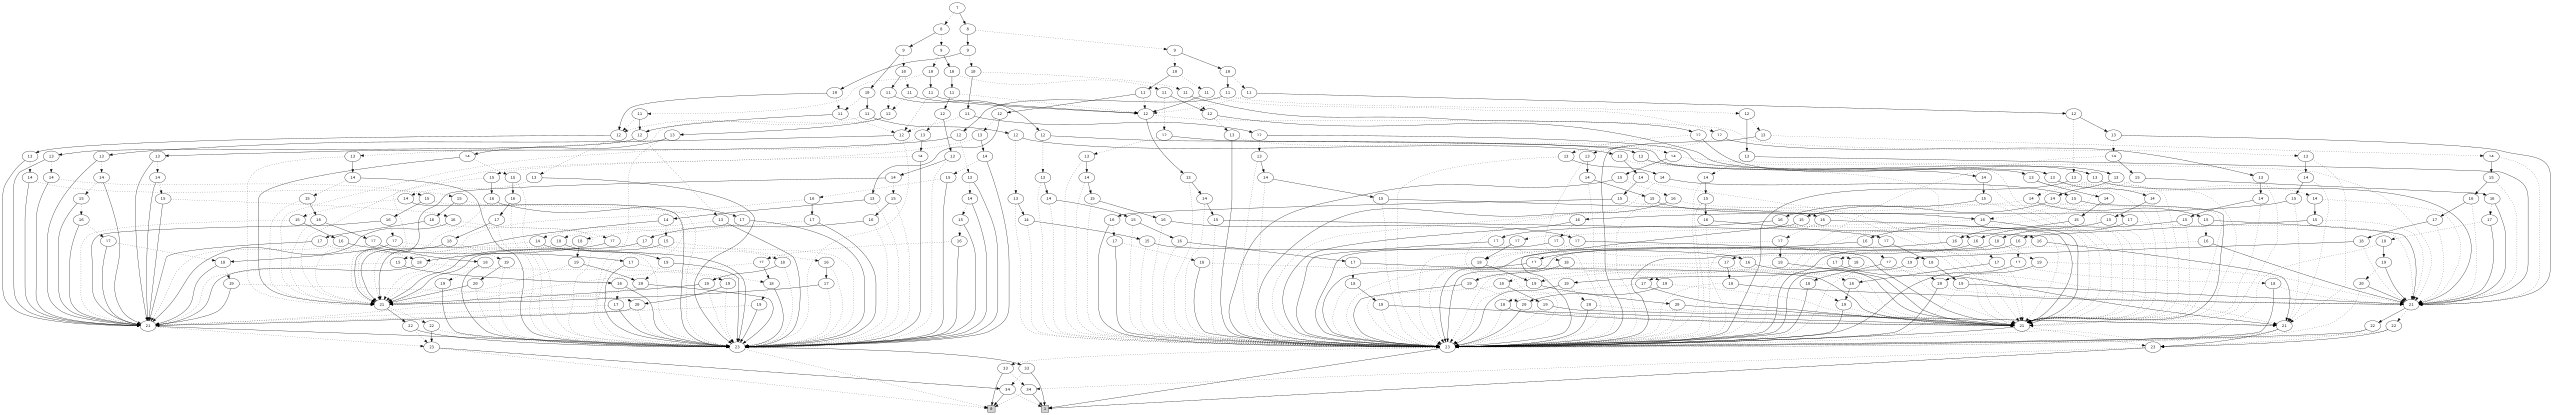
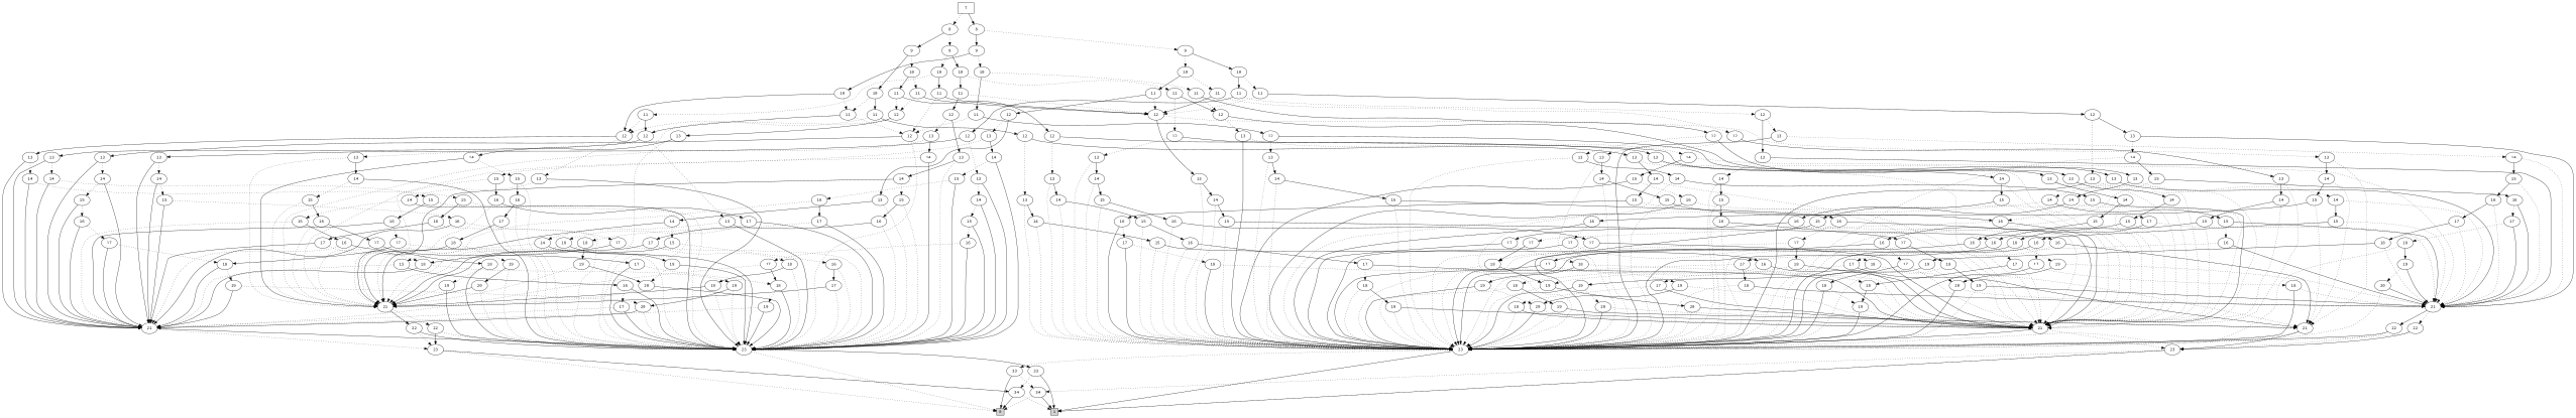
  digraph {
    fontname="Source Code Pro"
    node [fontname="Source Code Pro"]
    edge [style=dotted fontname="Source Code Pro"]
    n1 [height=0.3 label=0 shape=box style=filled width=0.3]
    n2 [height=0.3 label=1 shape=box style=filled width=0.3]
-   n3 [label=7]
+   n3 [label=7 shape=box]
    n4 [label=8]
    n5 [label=8]
    n6 [label=9]
    n7 [label=9]
    n8 [label=9]
    n9 [label=9]
    n10 [label=10]
    n11 [label=10]
    n12 [label=10]
    n13 [label=10]
    n14 [label=11]
    n15 [label=11]
    n16 [label=11]
    n17 [label=11]
    n18 [label=12]
    n19 [label=12]
    n20 [label=12]
    n21 [label=12]
    n22 [label=13]
    n23 [label=13]
    n24 [label=13]
    n25 [label=13]
    n26 [label=14]
    n27 [label=23]
    n28 [label=21]
    n29 [label=14]
    n30 [label=15]
    n31 [label=33]
    n32 [label=16]
    n33 [label=23]
    n34 [label=17]
    n35 [label=34]
    n36 [label=18]
    n37 [label=19]
    n38 [label=15]
    n39 [label=16]
    n40 [label=17]
    n41 [label=18]
    n42 [label=19]
    n43 [label=20]
    n44 [label=14]
    n45 [label=14]
    n46 [label=15]
    n47 [label=16]
    n48 [label=17]
    n49 [label=15]
    n50 [label=16]
    n51 [label=17]
    n52 [label=18]
    n53 [label=19]
    n54 [label=13]
    n55 [label=13]
    n56 [label=13]
    n57 [label=14]
    n58 [label=15]
    n59 [label=16]
    n60 [label=17]
    n61 [label=21]
    n62 [label=14]
    n63 [label=23]
    n64 [label=14]
    n65 [label=23]
    n66 [label=15]
    n67 [label=33]
    n68 [label=34]
    n69 [label=16]
    n70 [label=17]
    n71 [label=18]
    n72 [label=19]
    n73 [label=20]
    n74 [label=15]
    n75 [label=16]
    n76 [label=17]
    n77 [label=18]
    n78 [label=19]
    n79 [label=12]
    n80 [label=12]
    n81 [label=12]
    n82 [label=13]
    n83 [label=13]
    n84 [label=13]
    n85 [label=13]
    n86 [label=14]
    n87 [label=21]
    n88 [label=14]
    n89 [label=15]
    n90 [label=16]
    n91 [label=17]
    n92 [label=18]
    n93 [label=19]
    n94 [label=20]
    n95 [label=15]
    n96 [label=16]
    n97 [label=17]
    n98 [label=18]
    n99 [label=19]
    n100 [label=14]
    n101 [label=21]
    n102 [label=14]
    n103 [label=15]
    n104 [label=22]
    n105 [label=22]
    n106 [label=16]
    n107 [label=17]
    n108 [label=18]
    n109 [label=19]
    n110 [label=20]
    n111 [label=15]
    n112 [label=16]
    n113 [label=17]
    n114 [label=18]
    n115 [label=13]
    n116 [label=13]
    n117 [label=21]
    n118 [label=14]
    n119 [label=14]
    n120 [label=22]
    n121 [label=22]
    n122 [label=15]
    n123 [label=16]
    n124 [label=17]
    n125 [label=18]
    n126 [label=19]
    n127 [label=20]
    n128 [label=15]
    n129 [label=16]
    n130 [label=17]
    n131 [label=18]
    n132 [label=19]
    n133 [label=11]
    n134 [label=11]
    n135 [label=11]
    n136 [label=11]
    n137 [label=12]
    n138 [label=12]
    n139 [label=13]
    n140 [label=13]
    n141 [label=14]
    n142 [label=14]
    n143 [label=15]
    n144 [label=16]
    n145 [label=17]
    n146 [label=18]
    n147 [label=19]
    n148 [label=15]
    n149 [label=16]
    n150 [label=17]
    n151 [label=18]
    n152 [label=19]
    n153 [label=20]
    n154 [label=13]
    n155 [label=13]
    n156 [label=14]
    n157 [label=14]
    n158 [label=15]
    n159 [label=16]
    n160 [label=17]
    n161 [label=18]
    n162 [label=19]
    n163 [label=15]
    n164 [label=16]
    n165 [label=17]
    n166 [label=18]
    n167 [label=19]
    n168 [label=20]
    n169 [label=12]
    n170 [label=13]
    n171 [label=13]
    n172 [label=14]
    n173 [label=14]
    n174 [label=15]
    n175 [label=16]
    n176 [label=17]
    n177 [label=18]
    n178 [label=15]
    n179 [label=16]
    n180 [label=17]
    n181 [label=18]
    n182 [label=19]
    n183 [label=10]
    n184 [label=10]
    n185 [label=10]
    n186 [label=10]
    n187 [label=11]
    n188 [label=11]
    n189 [label=11]
    n190 [label=11]
    n191 [label=12]
    n192 [label=12]
    n193 [label=13]
    n194 [label=13]
    n195 [label=14]
    n196 [label=14]
    n197 [label=15]
    n198 [label=16]
    n199 [label=17]
    n200 [label=15]
    n201 [label=16]
    n202 [label=17]
    n203 [label=13]
    n204 [label=13]
    n205 [label=14]
    n206 [label=14]
    n207 [label=15]
    n208 [label=16]
    n209 [label=17]
    n210 [label=18]
    n211 [label=19]
    n212 [label=15]
    n213 [label=16]
    n214 [label=17]
    n215 [label=12]
    n216 [label=12]
    n217 [label=12]
    n218 [label=13]
    n219 [label=13]
    n220 [label=14]
    n221 [label=14]
    n222 [label=15]
    n223 [label=16]
    n224 [label=17]
    n225 [label=18]
    n226 [label=15]
    n227 [label=16]
    n228 [label=17]
    n229 [label=18]
    n230 [label=19]
    n231 [label=20]
    n232 [label=13]
    n233 [label=13]
    n234 [label=13]
    n235 [label=13]
    n236 [label=14]
    n237 [label=14]
    n238 [label=15]
    n239 [label=16]
    n240 [label=17]
    n241 [label=18]
    n242 [label=19]
    n243 [label=15]
    n244 [label=16]
    n245 [label=17]
    n246 [label=18]
    n247 [label=19]
    n248 [label=14]
    n249 [label=14]
    n250 [label=15]
    n251 [label=16]
    n252 [label=17]
    n253 [label=15]
    n254 [label=16]
    n255 [label=17]
    n256 [label=11]
    n257 [label=11]
    n258 [label=12]
    n259 [label=12]
    n260 [label=13]
    n261 [label=13]
    n262 [label=14]
    n263 [label=14]
    n264 [label=15]
    n265 [label=15]
    n266 [label=13]
    n267 [label=13]
    n268 [label=14]
    n269 [label=14]
    n270 [label=15]
    n271 [label=16]
    n272 [label=17]
    n273 [label=18]
    n274 [label=15]
    n275 [label=16]
    n276 [label=17]
    n277 [label=18]
    n3 -> n4
    n3 -> n5 [style=filled]
    n4 -> n6
    n4 -> n7 [style=filled]
    n5 -> n8
    n5 -> n9 [style=filled]
    n6 -> n10
    n6 -> n11 [style=filled]
    n7 -> n12
    n7 -> n13 [style=filled]
    n8 -> n183
    n8 -> n184 [style=filled]
    n9 -> n185
    n9 -> n186 [style=filled]
    n10 -> n14
    n10 -> n15 [style=filled]
    n11 -> n16
    n11 -> n17 [style=filled]
    n12 -> n133
    n12 -> n134 [style=filled]
    n13 -> n135
    n13 -> n136 [style=filled]
    n14 -> n18
    n14 -> n19 [style=filled]
    n15 -> n20
    n15 -> n21 [style=filled]
    n16 -> n79
    n16 -> n80 [style=filled]
    n17 -> n21
    n17 -> n81 [style=filled]
    n18 -> n22
    n18 -> n23 [style=filled]
    n19 -> n24
    n19 -> n25 [style=filled]
    n20 -> n27
    n20 -> n54 [style=filled]
    n21 -> n55
    n21 -> n56 [style=filled]
    n22 -> n26
    n22 -> n27 [style=filled]
    n23 -> n28 [style=filled]
    n23 -> n29
    n24 -> n27 [style=filled]
    n24 -> n44
    n25 -> n28 [style=filled]
    n25 -> n45
    n26 -> n27 [style=filled]
    n26 -> n30
    n27 -> n1
    n27 -> n31 [style=filled]
    n28 -> n27 [style=filled]
    n28 -> n33
    n29 -> n28 [style=filled]
    n29 -> n38
    n30 -> n28
    n30 -> n32 [style=filled]
    n31 -> n2 [style=filled]
    n31 -> n35
    n32 -> n28
    n32 -> n34 [style=filled]
    n33 -> n1
    n33 -> n35 [style=filled]
    n34 -> n27 [style=filled]
    n34 -> n36
    n35 -> n1 [style=filled]
    n35 -> n2
    n36 -> n27 [style=filled]
    n36 -> n37
    n37 -> n27 [style=filled]
    n37 -> n28
    n38 -> n27
    n38 -> n39 [style=filled]
    n39 -> n27
    n39 -> n40 [style=filled]
    n40 -> n28 [style=filled]
    n40 -> n41
    n41 -> n28 [style=filled]
    n41 -> n42
    n42 -> n27
    n42 -> n43 [style=filled]
    n43 -> n27
    n43 -> n28 [style=filled]
    n44 -> n27 [style=filled]
    n44 -> n46
    n45 -> n28 [style=filled]
    n45 -> n49
    n46 -> n28
    n46 -> n47 [style=filled]
    n47 -> n27 [style=filled]
    n47 -> n48
    n48 -> n27 [style=filled]
    n48 -> n28
    n49 -> n27
    n49 -> n50 [style=filled]
    n50 -> n28 [style=filled]
    n50 -> n51
    n51 -> n27
    n51 -> n52 [style=filled]
    n52 -> n28 [style=filled]
    n52 -> n53
    n53 -> n28 [style=filled]
    n53 -> n43
    n54 -> n28 [style=filled]
    n54 -> n57
    n55 -> n61
    n55 -> n62 [style=filled]
    n56 -> n63
    n56 -> n64 [style=filled]
    n57 -> n28 [style=filled]
    n57 -> n58
    n58 -> n28 [style=filled]
    n58 -> n59
    n59 -> n28 [style=filled]
    n59 -> n60
    n60 -> n28 [style=filled]
    n60 -> n52
    n61 -> n63
    n61 -> n65 [style=filled]
    n62 -> n61
    n62 -> n66 [style=filled]
    n63 -> n2 [style=filled]
    n63 -> n67
    n64 -> n63
    n64 -> n74 [style=filled]
    n65 -> n2 [style=filled]
    n65 -> n68
    n66 -> n61
    n66 -> n69 [style=filled]
    n67 -> n1 [style=filled]
    n67 -> n68
    n68 -> n1
    n68 -> n2 [style=filled]
    n69 -> n63 [style=filled]
    n69 -> n70
    n70 -> n63 [style=filled]
    n70 -> n71
    n71 -> n61
    n71 -> n72 [style=filled]
    n72 -> n63 [style=filled]
    n72 -> n73
    n73 -> n61
    n73 -> n63 [style=filled]
    n74 -> n63
    n74 -> n75 [style=filled]
    n75 -> n61 [style=filled]
    n75 -> n76
    n76 -> n61 [style=filled]
    n76 -> n77
    n77 -> n63
    n77 -> n78 [style=filled]
    n78 -> n61 [style=filled]
    n78 -> n63
    n79 -> n82
    n79 -> n83 [style=filled]
    n80 -> n84
    n80 -> n85 [style=filled]
    n81 -> n115
    n81 -> n116 [style=filled]
    n82 -> n63
    n82 -> n86 [style=filled]
    n83 -> n87
    n83 -> n88 [style=filled]
    n84 -> n63 [style=filled]
    n84 -> n100
    n85 -> n101 [style=filled]
    n85 -> n102
    n86 -> n63
    n86 -> n89 [style=filled]
    n87 -> n63 [style=filled]
    n87 -> n65
    n88 -> n87
    n88 -> n95 [style=filled]
    n89 -> n63
    n89 -> n90 [style=filled]
    n90 -> n63
    n90 -> n91 [style=filled]
    n91 -> n87 [style=filled]
    n91 -> n92
    n92 -> n63
    n92 -> n93 [style=filled]
    n93 -> n63
    n93 -> n94 [style=filled]
    n94 -> n63
    n94 -> n87 [style=filled]
    n95 -> n87
    n95 -> n96 [style=filled]
    n96 -> n87
    n96 -> n97 [style=filled]
    n97 -> n63 [style=filled]
    n97 -> n98
    n98 -> n87
    n98 -> n99 [style=filled]
    n99 -> n63 [style=filled]
    n99 -> n87
    n100 -> n101
    n100 -> n103 [style=filled]
    n101 -> n104
    n101 -> n105 [style=filled]
    n102 -> n63
    n102 -> n111 [style=filled]
    n103 -> n63 [style=filled]
    n103 -> n106
    n104 -> n63
    n104 -> n65 [style=filled]
    n105 -> n63 [style=filled]
    n105 -> n65
    n106 -> n63 [style=filled]
    n106 -> n107
    n107 -> n101
    n107 -> n108 [style=filled]
    n108 -> n63 [style=filled]
    n108 -> n109
    n109 -> n101
    n109 -> n110 [style=filled]
    n110 -> n63 [style=filled]
    n110 -> n101
    n111 -> n101 [style=filled]
    n111 -> n112
    n112 -> n101 [style=filled]
    n112 -> n113
    n113 -> n63
    n113 -> n114 [style=filled]
    n114 -> n63
    n114 -> n101 [style=filled]
    n115 -> n117
    n115 -> n118 [style=filled]
    n116 -> n27
    n116 -> n119 [style=filled]
    n117 -> n120
    n117 -> n121 [style=filled]
    n118 -> n27 [style=filled]
    n118 -> n122
    n119 -> n117 [style=filled]
    n119 -> n128
    n120 -> n27
    n120 -> n33 [style=filled]
    n121 -> n27 [style=filled]
    n121 -> n33
    n122 -> n117
    n122 -> n123 [style=filled]
    n123 -> n117
    n123 -> n124 [style=filled]
    n124 -> n27 [style=filled]
    n124 -> n125
    n125 -> n117
    n125 -> n126 [style=filled]
    n126 -> n27 [style=filled]
    n126 -> n127
    n127 -> n27 [style=filled]
    n127 -> n117
    n128 -> n27
    n128 -> n129 [style=filled]
    n129 -> n27
    n129 -> n130 [style=filled]
    n130 -> n117 [style=filled]
    n130 -> n131
    n131 -> n27
    n131 -> n132 [style=filled]
    n132 -> n27
    n132 -> n117 [style=filled]
    n133 -> n21 [style=filled]
    n133 -> n137
    n134 -> n137
    n134 -> n138 [style=filled]
    n135 -> n19 [style=filled]
    n135 -> n20
    n136 -> n18
    n136 -> n169 [style=filled]
    n137 -> n139
    n137 -> n140 [style=filled]
    n138 -> n154
    n138 -> n155 [style=filled]
    n139 -> n117
    n139 -> n141 [style=filled]
    n140 -> n27
    n140 -> n142 [style=filled]
    n141 -> n27 [style=filled]
    n141 -> n143
    n142 -> n117 [style=filled]
    n142 -> n148
    n143 -> n117
    n143 -> n144 [style=filled]
    n144 -> n117
    n144 -> n145 [style=filled]
    n145 -> n117
    n145 -> n146 [style=filled]
    n146 -> n27 [style=filled]
    n146 -> n147
    n147 -> n27 [style=filled]
    n147 -> n117
    n148 -> n27
    n148 -> n149 [style=filled]
    n149 -> n27
    n149 -> n150 [style=filled]
    n150 -> n27
    n150 -> n151 [style=filled]
    n151 -> n117 [style=filled]
    n151 -> n152
    n152 -> n27
    n152 -> n153 [style=filled]
    n153 -> n27
    n153 -> n117 [style=filled]
    n154 -> n63
    n154 -> n156 [style=filled]
    n155 -> n87
    n155 -> n157 [style=filled]
    n156 -> n63
    n156 -> n158 [style=filled]
    n157 -> n87
    n157 -> n163 [style=filled]
    n158 -> n63
    n158 -> n159 [style=filled]
    n159 -> n63
    n159 -> n160 [style=filled]
    n160 -> n87 [style=filled]
    n160 -> n161
    n161 -> n63
    n161 -> n162 [style=filled]
    n162 -> n63
    n162 -> n87 [style=filled]
    n163 -> n87
    n163 -> n164 [style=filled]
    n164 -> n87
    n164 -> n165 [style=filled]
    n165 -> n63 [style=filled]
    n165 -> n166
    n166 -> n87
    n166 -> n167 [style=filled]
    n167 -> n63 [style=filled]
    n167 -> n168
    n168 -> n63 [style=filled]
    n168 -> n87
    n169 -> n170
    n169 -> n171 [style=filled]
    n170 -> n63
    n170 -> n172 [style=filled]
    n171 -> n87
    n171 -> n173 [style=filled]
    n172 -> n63
    n172 -> n174 [style=filled]
    n173 -> n87
    n173 -> n178 [style=filled]
    n174 -> n63
    n174 -> n175 [style=filled]
    n175 -> n87 [style=filled]
    n175 -> n176
    n176 -> n87 [style=filled]
    n176 -> n177
    n177 -> n63
    n177 -> n87 [style=filled]
    n178 -> n87
    n178 -> n179 [style=filled]
    n179 -> n63 [style=filled]
    n179 -> n180
    n180 -> n63 [style=filled]
    n180 -> n181
    n181 -> n63 [style=filled]
    n181 -> n182
    n182 -> n87
    n182 -> n168 [style=filled]
    n183 -> n187
    n183 -> n188 [style=filled]
    n184 -> n189
    n184 -> n190 [style=filled]
    n185 -> n256
    n185 -> n257 [style=filled]
    n186 -> n18 [style=filled]
    n186 -> n135
    n187 -> n21 [style=filled]
    n187 -> n191
    n188 -> n21
    n188 -> n192 [style=filled]
    n189 -> n21
    n189 -> n215 [style=filled]
    n190 -> n216
    n190 -> n217 [style=filled]
    n191 -> n193
    n191 -> n194 [style=filled]
    n192 -> n203
    n192 -> n204 [style=filled]
    n193 -> n63
    n193 -> n195 [style=filled]
    n194 -> n87
    n194 -> n196 [style=filled]
    n195 -> n63
    n195 -> n197 [style=filled]
    n196 -> n87
    n196 -> n200 [style=filled]
    n197 -> n63
    n197 -> n198 [style=filled]
    n198 -> n87 [style=filled]
    n198 -> n199
    n199 -> n63
    n199 -> n92 [style=filled]
    n200 -> n87
    n200 -> n201 [style=filled]
    n201 -> n63 [style=filled]
    n201 -> n202
    n202 -> n87
    n202 -> n98 [style=filled]
    n203 -> n117
    n203 -> n205 [style=filled]
    n204 -> n27
    n204 -> n206 [style=filled]
    n205 -> n27 [style=filled]
    n205 -> n207
    n206 -> n117 [style=filled]
    n206 -> n212
    n207 -> n27 [style=filled]
    n207 -> n208
    n208 -> n117
    n208 -> n209 [style=filled]
    n209 -> n27 [style=filled]
    n209 -> n210
    n210 -> n117
    n210 -> n211 [style=filled]
    n211 -> n117
    n211 -> n127 [style=filled]
    n212 -> n117 [style=filled]
    n212 -> n213
    n213 -> n27
    n213 -> n214 [style=filled]
    n214 -> n27
    n214 -> n117 [style=filled]
    n215 -> n218
    n215 -> n219 [style=filled]
    n216 -> n232
    n216 -> n233 [style=filled]
    n217 -> n234
    n217 -> n235 [style=filled]
    n218 -> n63 [style=filled]
    n218 -> n220
    n219 -> n101 [style=filled]
    n219 -> n221
    n220 -> n101
    n220 -> n222 [style=filled]
    n221 -> n63
    n221 -> n226 [style=filled]
    n222 -> n101
    n222 -> n223 [style=filled]
    n223 -> n63 [style=filled]
    n223 -> n224
    n224 -> n63 [style=filled]
    n224 -> n225
    n225 -> n63 [style=filled]
    n225 -> n101
    n226 -> n63
    n226 -> n227 [style=filled]
    n227 -> n101 [style=filled]
    n227 -> n228
    n228 -> n101 [style=filled]
    n228 -> n229
    n229 -> n63
    n229 -> n230 [style=filled]
    n230 -> n101 [style=filled]
    n230 -> n231
    n231 -> n63
    n231 -> n101 [style=filled]
    n232 -> n63 [style=filled]
    n232 -> n236
    n233 -> n101 [style=filled]
    n233 -> n237
    n234 -> n27 [style=filled]
    n234 -> n248
    n235 -> n28 [style=filled]
    n235 -> n249
    n236 -> n101
    n236 -> n238 [style=filled]
    n237 -> n63
    n237 -> n243 [style=filled]
    n238 -> n101
    n238 -> n239 [style=filled]
    n239 -> n101
    n239 -> n240 [style=filled]
    n240 -> n101
    n240 -> n241 [style=filled]
    n241 -> n101
    n241 -> n242 [style=filled]
    n242 -> n63 [style=filled]
    n242 -> n110
    n243 -> n63
    n243 -> n244 [style=filled]
    n244 -> n63
    n244 -> n245 [style=filled]
    n245 -> n63
    n245 -> n246 [style=filled]
    n246 -> n63
    n246 -> n247 [style=filled]
    n247 -> n63
    n247 -> n101 [style=filled]
    n248 -> n27 [style=filled]
    n248 -> n250
    n249 -> n28 [style=filled]
    n249 -> n253
    n250 -> n27 [style=filled]
    n250 -> n251
    n251 -> n27 [style=filled]
    n251 -> n252
    n252 -> n28
    n252 -> n36 [style=filled]
    n253 -> n28 [style=filled]
    n253 -> n254
    n254 -> n28 [style=filled]
    n254 -> n255
    n255 -> n27
    n255 -> n41 [style=filled]
    n256 -> n80
    n256 -> n258 [style=filled]
    n257 -> n20
    n257 -> n259 [style=filled]
    n258 -> n260
    n258 -> n261 [style=filled]
    n259 -> n266
    n259 -> n267 [style=filled]
    n260 -> n63
    n260 -> n262 [style=filled]
    n261 -> n87
    n261 -> n263 [style=filled]
    n262 -> n63
    n262 -> n264 [style=filled]
    n263 -> n87
    n263 -> n265 [style=filled]
    n264 -> n87 [style=filled]
    n264 -> n198
    n265 -> n63 [style=filled]
    n265 -> n201
    n266 -> n63
    n266 -> n268 [style=filled]
    n267 -> n87
    n267 -> n269 [style=filled]
    n268 -> n63
    n268 -> n270 [style=filled]
    n269 -> n87
    n269 -> n274 [style=filled]
    n270 -> n63
    n270 -> n271 [style=filled]
    n271 -> n87 [style=filled]
    n271 -> n272
    n272 -> n63
    n272 -> n273 [style=filled]
    n273 -> n87 [style=filled]
    n273 -> n93
    n274 -> n87
    n274 -> n275 [style=filled]
    n275 -> n63 [style=filled]
    n275 -> n276
    n276 -> n87
    n276 -> n277 [style=filled]
    n277 -> n63 [style=filled]
    n277 -> n99
  }
